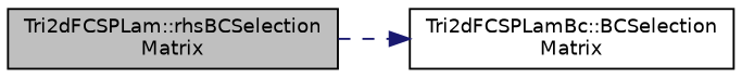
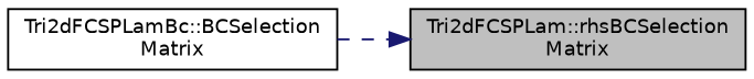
  digraph {
    rankdir=LR
    node [color=black fontname=Helvetica fontsize=10 shape=record style=filled]
    n1 [fillcolor=grey75 fontcolor=black height=0.2 label="Tri2dFCSPLam::rhsBCSelection\lMatrix" width=0.4]
    n2 [fillcolor=white height=0.2 label="Tri2dFCSPLamBc::BCSelection\lMatrix" width=0.4]
-   n1 -> n2 [color=midnightblue fontname=Helvetica fontsize=10 labelfontname=Helvetica labelfontsize=10 style=dashed]
+   n2 -> n1 [color=midnightblue fontname=Helvetica fontsize=10 labelfontname=Helvetica labelfontsize=10 style=dashed]
  }
